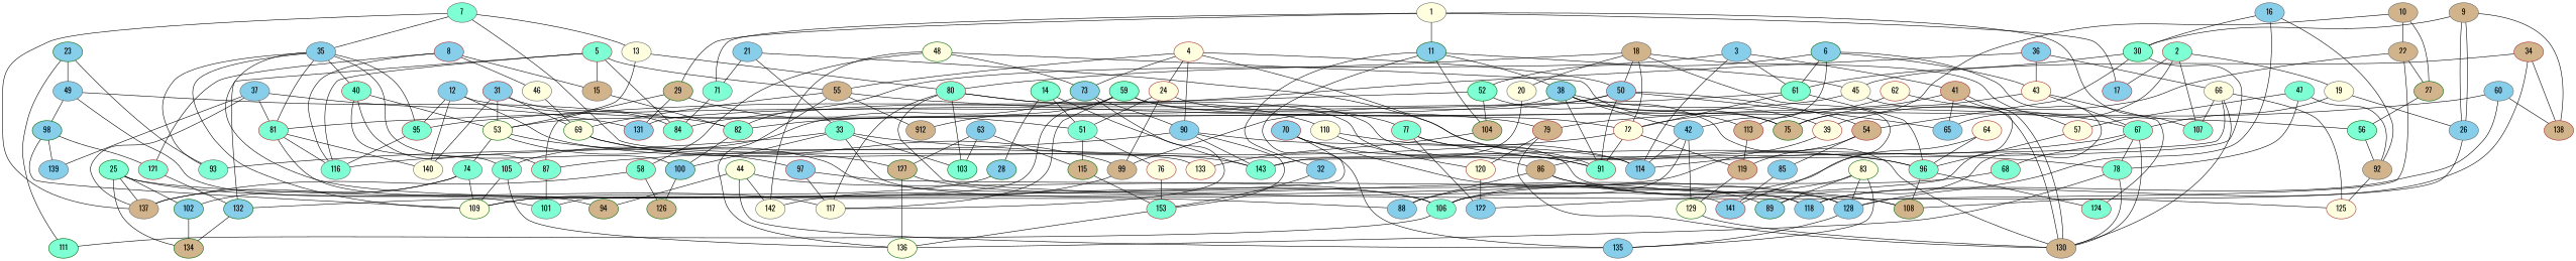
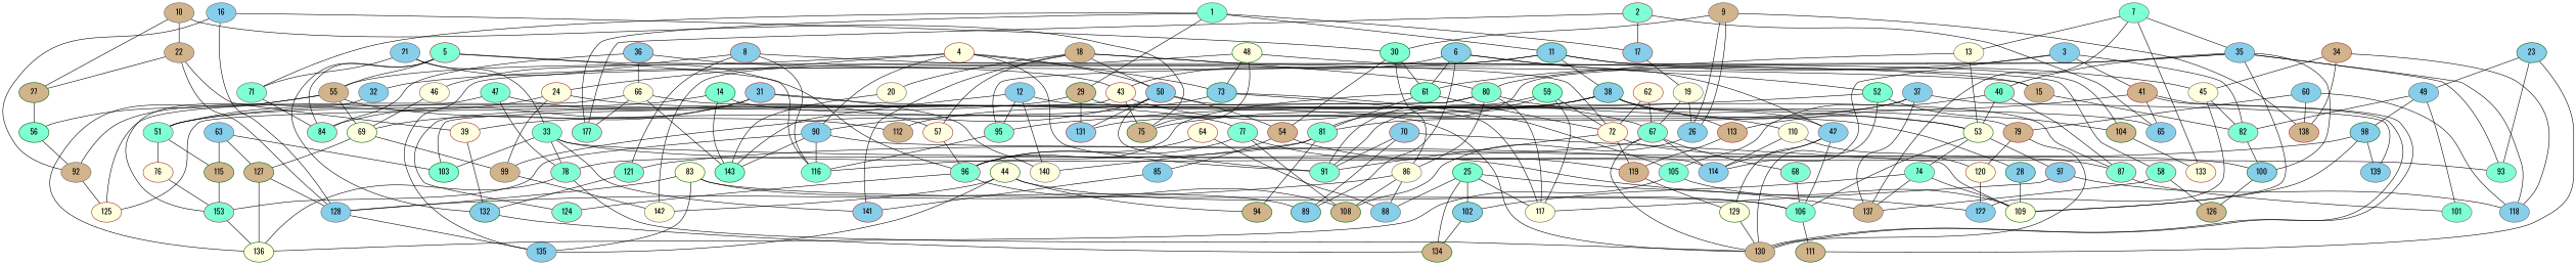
  graph {
    fontname=Oswald
    node [color=gray40 fillcolor=skyblue fontname=Oswald style=filled]
    edge [fontname=Oswald]
    11 [color=darkgreen]
-   1 [fillcolor=lightyellow]
+   1 [fillcolor=aquamarine]
    17 [color=brown]
    29 [color=darkgreen fillcolor=tan]
    71 [fillcolor=aquamarine]
-   107 [color=brown fillcolor=aquamarine]
+   107 [color=brown fillcolor=aquamarine label=177]
    32
    38 [color=darkgreen]
    45 [fillcolor=lightyellow]
    104 [color=darkgreen fillcolor=tan]
    135
    51 [fillcolor=aquamarine]
    87 [color=brown fillcolor=aquamarine]
    131 [color=brown]
    84 [color=brown fillcolor=aquamarine]
    2 [color=brown fillcolor=aquamarine]
    19 [fillcolor=lightyellow]
    65
    26
    67 [color=brown fillcolor=aquamarine]
    3
    41 [color=brown fillcolor=tan]
    61 [color=darkgreen fillcolor=aquamarine]
    82 [color=brown fillcolor=aquamarine]
    114
    113 [color=brown fillcolor=tan]
    130 [fillcolor=tan]
    72 [color=brown fillcolor=lightyellow]
    96 [color=brown fillcolor=aquamarine]
    81 [color=brown fillcolor=aquamarine]
    100 [color=darkgreen]
    4 [color=brown fillcolor=lightyellow]
    24 [color=brown fillcolor=lightyellow]
    50 [color=brown]
    55 [fillcolor=tan]
    73 [color=darkgreen]
    90
    91 [color=brown fillcolor=aquamarine]
    77 [color=brown fillcolor=aquamarine]
    99 [fillcolor=tan]
    54 [color=brown fillcolor=tan]
    56 [color=darkgreen fillcolor=aquamarine]
    69 [color=darkgreen fillcolor=lightyellow]
-   112 [fillcolor=tan label=912]
+   112 [fillcolor=tan]
    136 [color=darkgreen fillcolor=lightyellow]
    117 [fillcolor=lightyellow]
    105 [fillcolor=aquamarine]
    116 [fillcolor=aquamarine]
-   143 [fillcolor=aquamarine]
+   143 [color=darkgreen fillcolor=aquamarine]
    n50 [color=brown fillcolor=aquamarine label=153]
    5 [color=brown fillcolor=aquamarine]
    15 [fillcolor=tan]
    132 [color=darkgreen]
    134 [color=darkgreen fillcolor=tan]
    6 [color=darkgreen]
    42
    43 [color=brown fillcolor=lightyellow]
    52 [color=darkgreen fillcolor=aquamarine]
    89 [color=darkgreen]
    106 [fillcolor=aquamarine]
    129 [color=darkgreen fillcolor=lightyellow]
    75 [color=darkgreen fillcolor=tan]
    124 [color=brown fillcolor=aquamarine]
    95 [color=brown fillcolor=aquamarine]
    13 [fillcolor=lightyellow]
    7 [fillcolor=aquamarine]
    35
    133 [color=brown fillcolor=lightyellow]
    137 [fillcolor=tan]
    53 [color=darkgreen fillcolor=lightyellow]
    80 [color=brown fillcolor=aquamarine]
    93 [fillcolor=aquamarine]
    109 [color=darkgreen fillcolor=lightyellow]
    118
    40 [color=brown fillcolor=aquamarine]
    8 [color=brown]
    46 [fillcolor=lightyellow]
    121 [color=brown fillcolor=aquamarine]
    9 [fillcolor=tan]
    30 [color=darkgreen fillcolor=aquamarine]
    138 [color=brown fillcolor=tan]
    108 [color=darkgreen fillcolor=tan]
-   86 [fillcolor=tan]
+   86 [fillcolor=lightyellow]
    10 [fillcolor=tan]
    22 [fillcolor=tan]
    27 [color=darkgreen fillcolor=tan]
    128
    39 [color=brown fillcolor=lightyellow]
    122
    12
    79 [color=brown fillcolor=tan]
    140 [fillcolor=lightyellow]
    120 [color=brown fillcolor=lightyellow]
    74 [fillcolor=aquamarine]
    97 [color=brown]
    103 [color=darkgreen fillcolor=aquamarine]
    125 [color=brown fillcolor=lightyellow]
    110 [fillcolor=lightyellow]
    14 [color=darkgreen fillcolor=aquamarine]
    28 [color=darkgreen]
    76 [color=brown fillcolor=lightyellow]
    115 [color=darkgreen fillcolor=tan]
    16
    92 [fillcolor=tan]
    18 [fillcolor=tan]
    20 [fillcolor=lightyellow]
    57 [color=brown fillcolor=lightyellow]
    141 [color=brown]
    119 [color=brown fillcolor=tan]
    78 [color=brown fillcolor=aquamarine]
    68 [color=brown fillcolor=aquamarine]
    21
    33 [fillcolor=aquamarine]
    23 [color=darkgreen]
    49
-   111 [color=darkgreen fillcolor=aquamarine]
+   111 [color=darkgreen fillcolor=tan]
    98 [color=darkgreen]
    101 [fillcolor=aquamarine]
    142 [fillcolor=lightyellow]
    25 [color=darkgreen fillcolor=aquamarine]
    88
    102 [color=darkgreen]
    85
    31 [color=brown]
    127 [color=darkgreen fillcolor=tan]
    126 [color=darkgreen fillcolor=tan]
    34 [color=brown fillcolor=tan]
    94 [color=darkgreen fillcolor=tan]
    36 [color=brown]
    66 [fillcolor=lightyellow]
    37
    139
    44 [color=darkgreen fillcolor=lightyellow]
    47 [fillcolor=aquamarine]
    48 [color=darkgreen fillcolor=lightyellow]
    58 [color=brown fillcolor=aquamarine]
    59 [color=darkgreen fillcolor=aquamarine]
    60
    62 [color=brown fillcolor=lightyellow]
    63
    64 [color=brown fillcolor=lightyellow]
    70 [color=brown]
    83 [color=darkgreen fillcolor=lightyellow]
    11 -- 32
    11 -- 38
    11 -- 45
    11 -- 104
    11 -- 135
    1 -- 11
    1 -- 17
    1 -- 29
    1 -- 71
    1 -- 107
    29 -- 51
    29 -- 87
    29 -- 131
    71 -- 84
    32 -- n50
    38 -- 113
    38 -- 91
    38 -- 42
    38 -- 75
    38 -- 53
    38 -- 39
    45 -- 82
    45 -- 122
    104 -- 133
    51 -- 76
    51 -- 115
    87 -- 101
    2 -- 17
    2 -- 107
-   2 -- 19
+   17 -- 19
    2 -- 65
    19 -- 26
    19 -- 67
    26 -- 108
    67 -- 114
    67 -- 130
    67 -- 78
    67 -- 68
    3 -- 41
    3 -- 61
    3 -- 82
    3 -- 114
    41 -- 65
    41 -- 113
    41 -- 130
    41 -- 130
    61 -- 72
    61 -- 96
    61 -- 81
    82 -- 100
    113 -- 119
    72 -- 87
    72 -- 91
    72 -- 119
    96 -- 124
    96 -- 108
    81 -- 116
    81 -- 140
    81 -- 94
    100 -- 126
    4 -- 24
    4 -- 50
    4 -- 55
    4 -- 73
    4 -- 90
    4 -- 91
    24 -- 51
    24 -- 77
    24 -- 99
    50 -- 131
    50 -- 65
    50 -- 91
    50 -- 99
    50 -- 54
    55 -- 56
    55 -- 69
    55 -- 112
    55 -- 136
    73 -- 90
    73 -- 117
    73 -- 105
    90 -- 114
    90 -- 116
    90 -- 143
    90 -- n50
    77 -- 96
    77 -- 108
    77 -- 122
    99 -- 142
    54 -- 119
    54 -- 85
    56 -- 92
    69 -- 99
    69 -- 127
    105 -- 136
    105 -- 109
    n50 -- 136
    5 -- 84
    5 -- 55
    5 -- 116
    5 -- 15
    5 -- 132
    15 -- 82
    132 -- 134
    6 -- 61
    6 -- 42
    6 -- 43
    6 -- 52
    6 -- 89
    42 -- 114
    42 -- 106
    42 -- 129
    43 -- 67
    43 -- 75
    43 -- 124
    52 -- 104
    52 -- 130
    52 -- 95
    106 -- 111
    129 -- 130
    95 -- 116
    13 -- 53
    13 -- 80
    7 -- 13
    7 -- 35
    7 -- 133
    7 -- 137
    35 -- 81
    35 -- 100
    35 -- 95
    35 -- 93
    35 -- 109
    35 -- 118
    35 -- 40
    53 -- 106
    53 -- 74
    53 -- 97
    80 -- 117
    80 -- 86
    80 -- 103
    80 -- 125
    80 -- 110
    40 -- 87
    40 -- 105
    40 -- 53
    8 -- 116
    8 -- 15
    8 -- 46
    8 -- 121
    46 -- 69
    121 -- 132
    9 -- 26
    9 -- 26
    9 -- 30
    9 -- 138
    30 -- 61
    30 -- 54
    30 -- 86
    86 -- 108
    86 -- 128
    86 -- 88
    10 -- 75
    10 -- 22
    10 -- 27
    22 -- 27
    22 -- 128
    22 -- 39
    27 -- 56
    128 -- 135
    39 -- 132
    12 -- 143
    12 -- 95
    12 -- 79
    12 -- 140
    79 -- 130
    79 -- 120
    120 -- 122
    74 -- 137
    74 -- 109
    74 -- 102
    97 -- 117
    97 -- 118
    110 -- 114
    110 -- 120
    14 -- 51
    14 -- 143
    14 -- 28
    28 -- 109
    76 -- n50
    115 -- n50
    16 -- 30
    16 -- 128
    16 -- 92
    92 -- 125
    18 -- 72
    18 -- 50
    18 -- 80
    18 -- 20
    18 -- 57
    18 -- 141
    20 -- 143
    57 -- 96
    119 -- 129
    78 -- 130
    78 -- 136
    68 -- 106
    21 -- 71
    21 -- 96
    21 -- 33
    33 -- 100
    33 -- 93
    33 -- 103
    33 -- 141
    33 -- 78
    23 -- 93
    23 -- 49
    23 -- 111
    49 -- 82
    49 -- 98
    49 -- 101
    98 -- 109
    98 -- 121
    98 -- 139
    25 -- 117
    25 -- 134
    25 -- 137
    25 -- 88
    25 -- 102
    102 -- 134
    85 -- 141
    31 -- 84
    31 -- 69
    31 -- 53
    31 -- 140
    127 -- 136
    127 -- 128
    34 -- 45
    34 -- 118
    34 -- 138
    36 -- 84
    36 -- 43
    36 -- 66
    66 -- 107
    66 -- 130
    66 -- 143
    66 -- 125
    37 -- 131
    37 -- 81
    37 -- 137
    37 -- 139
    44 -- 135
    44 -- 106
    44 -- 142
    44 -- 94
    47 -- 92
    47 -- 57
    47 -- 78
    48 -- 73
    48 -- 75
    48 -- 142
    48 -- 58
    58 -- 137
    58 -- 126
    59 -- 72
    59 -- 91
    59 -- 112
    59 -- 117
-   59 -- 101
    60 -- 118
    60 -- 138
    60 -- 79
    62 -- 67
    62 -- 72
    63 -- 103
    63 -- 115
    63 -- 127
    64 -- 96
    64 -- 88
    70 -- 91
    70 -- 89
    70 -- 109
    83 -- 135
    83 -- 89
    83 -- 106
    83 -- 128
  }
